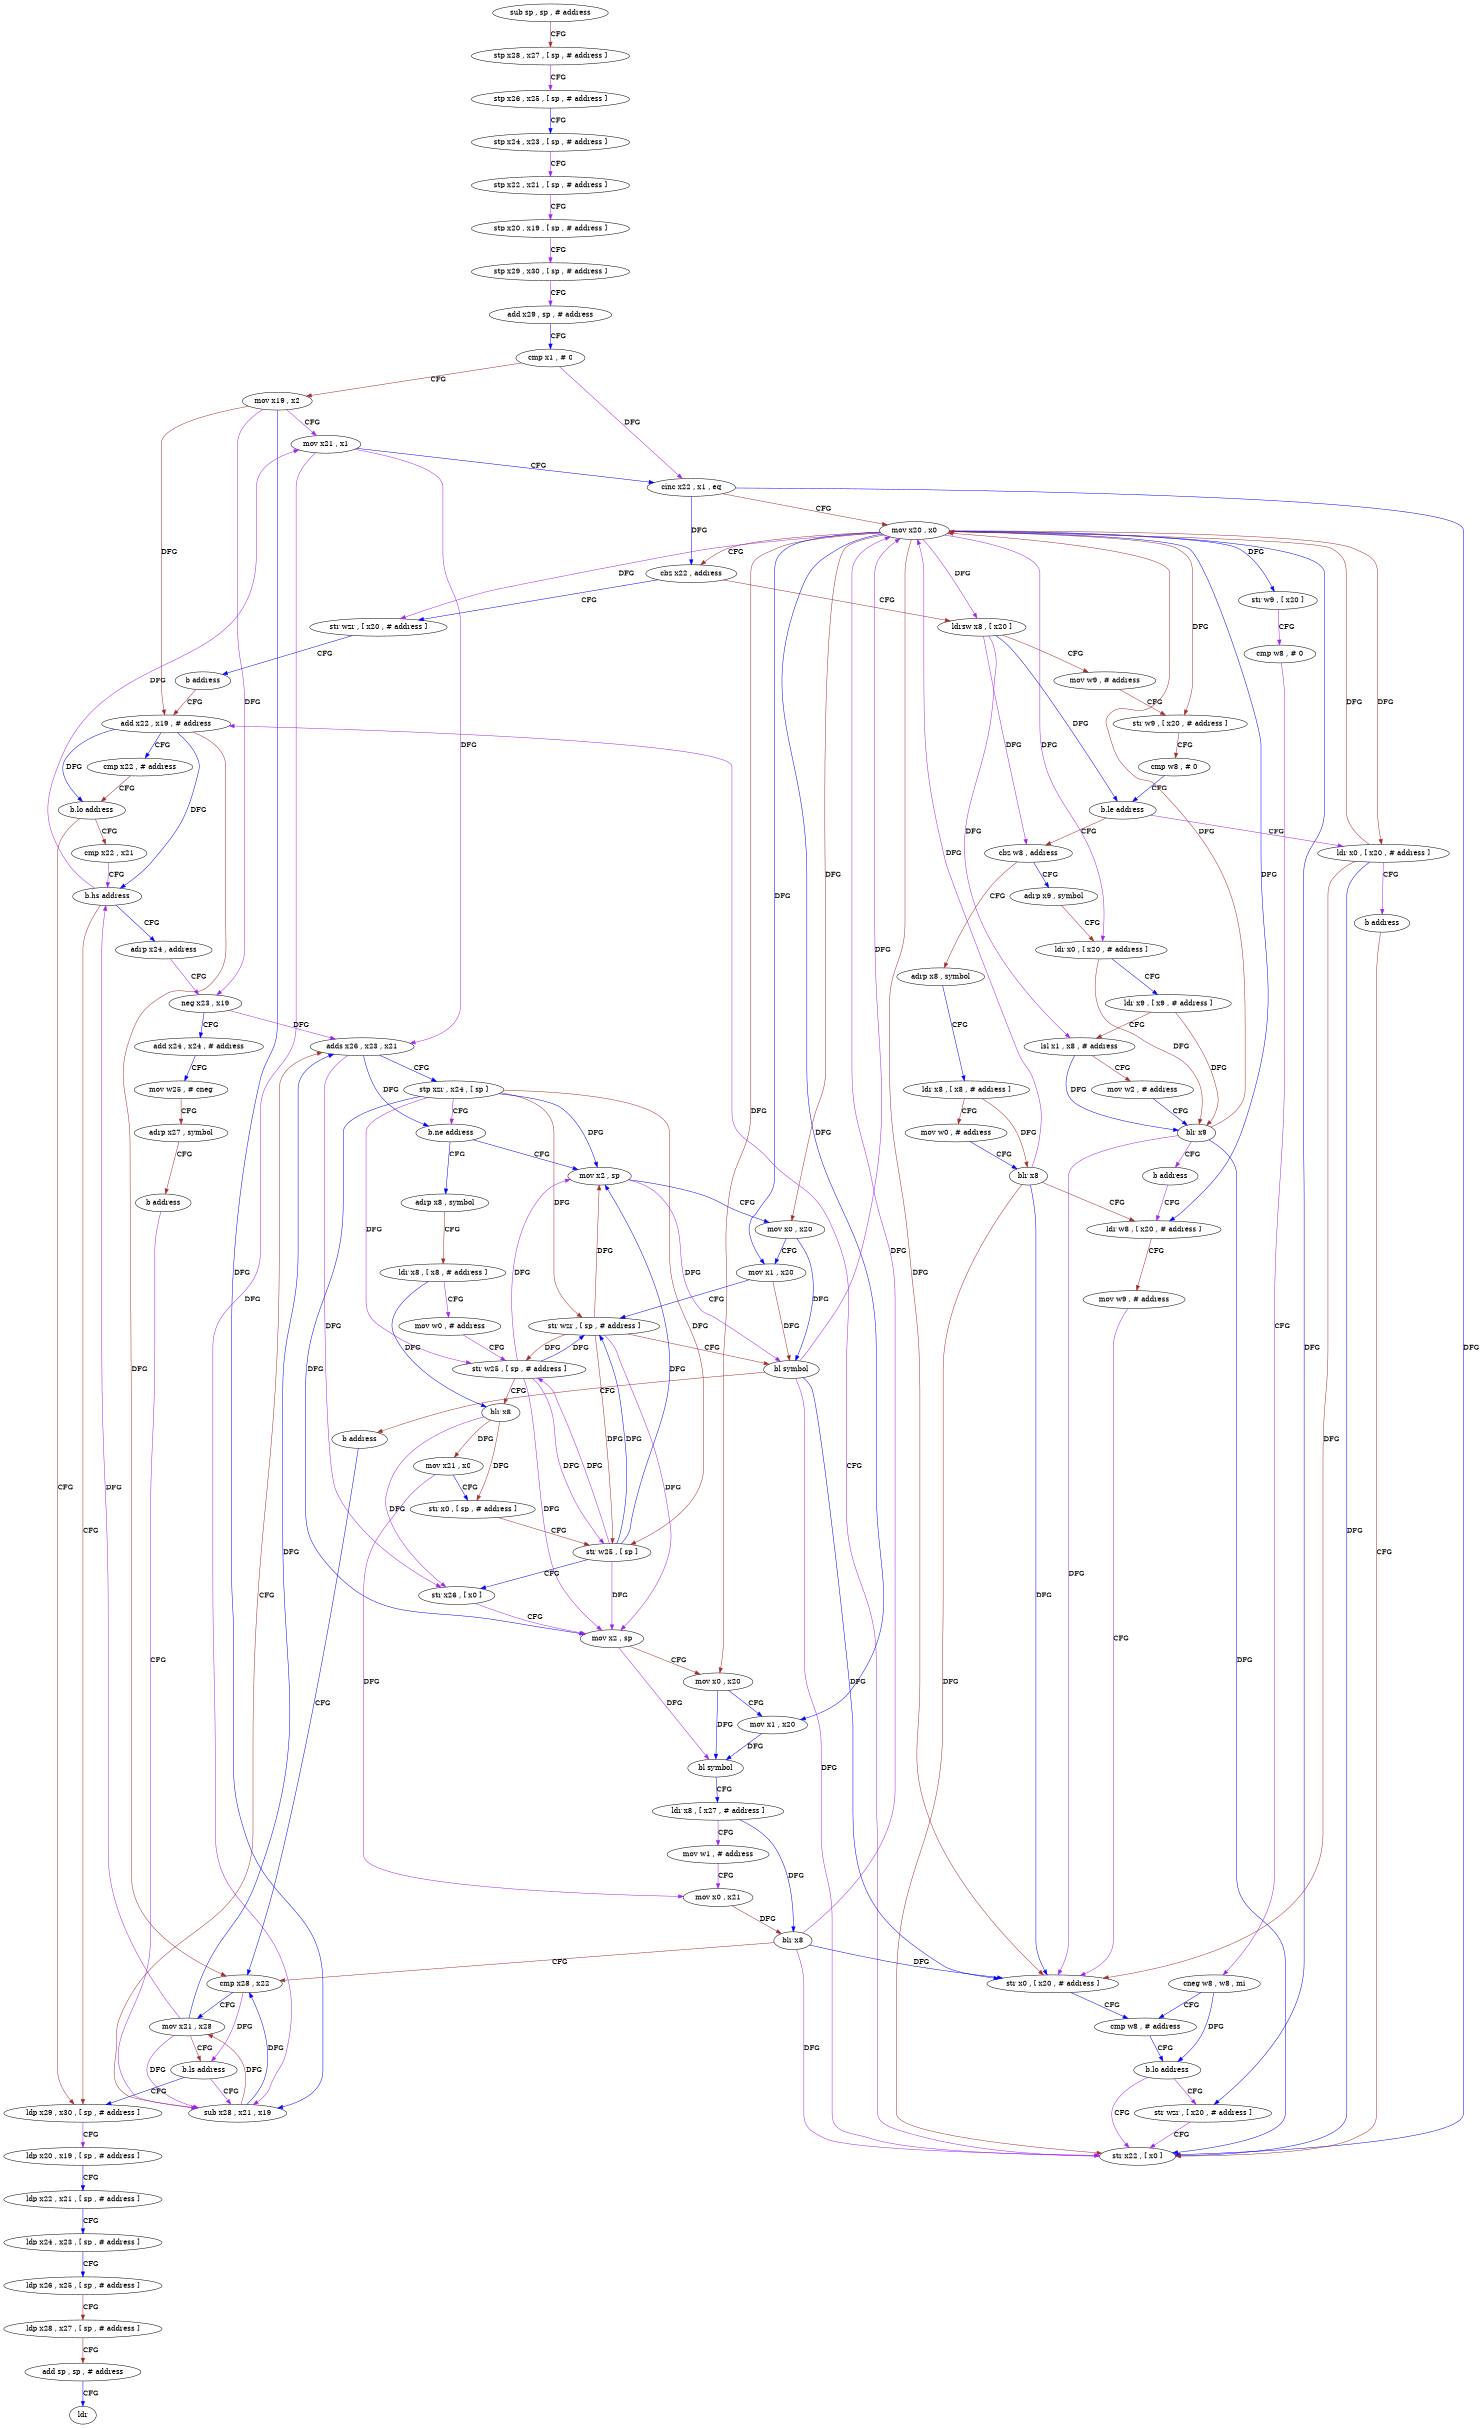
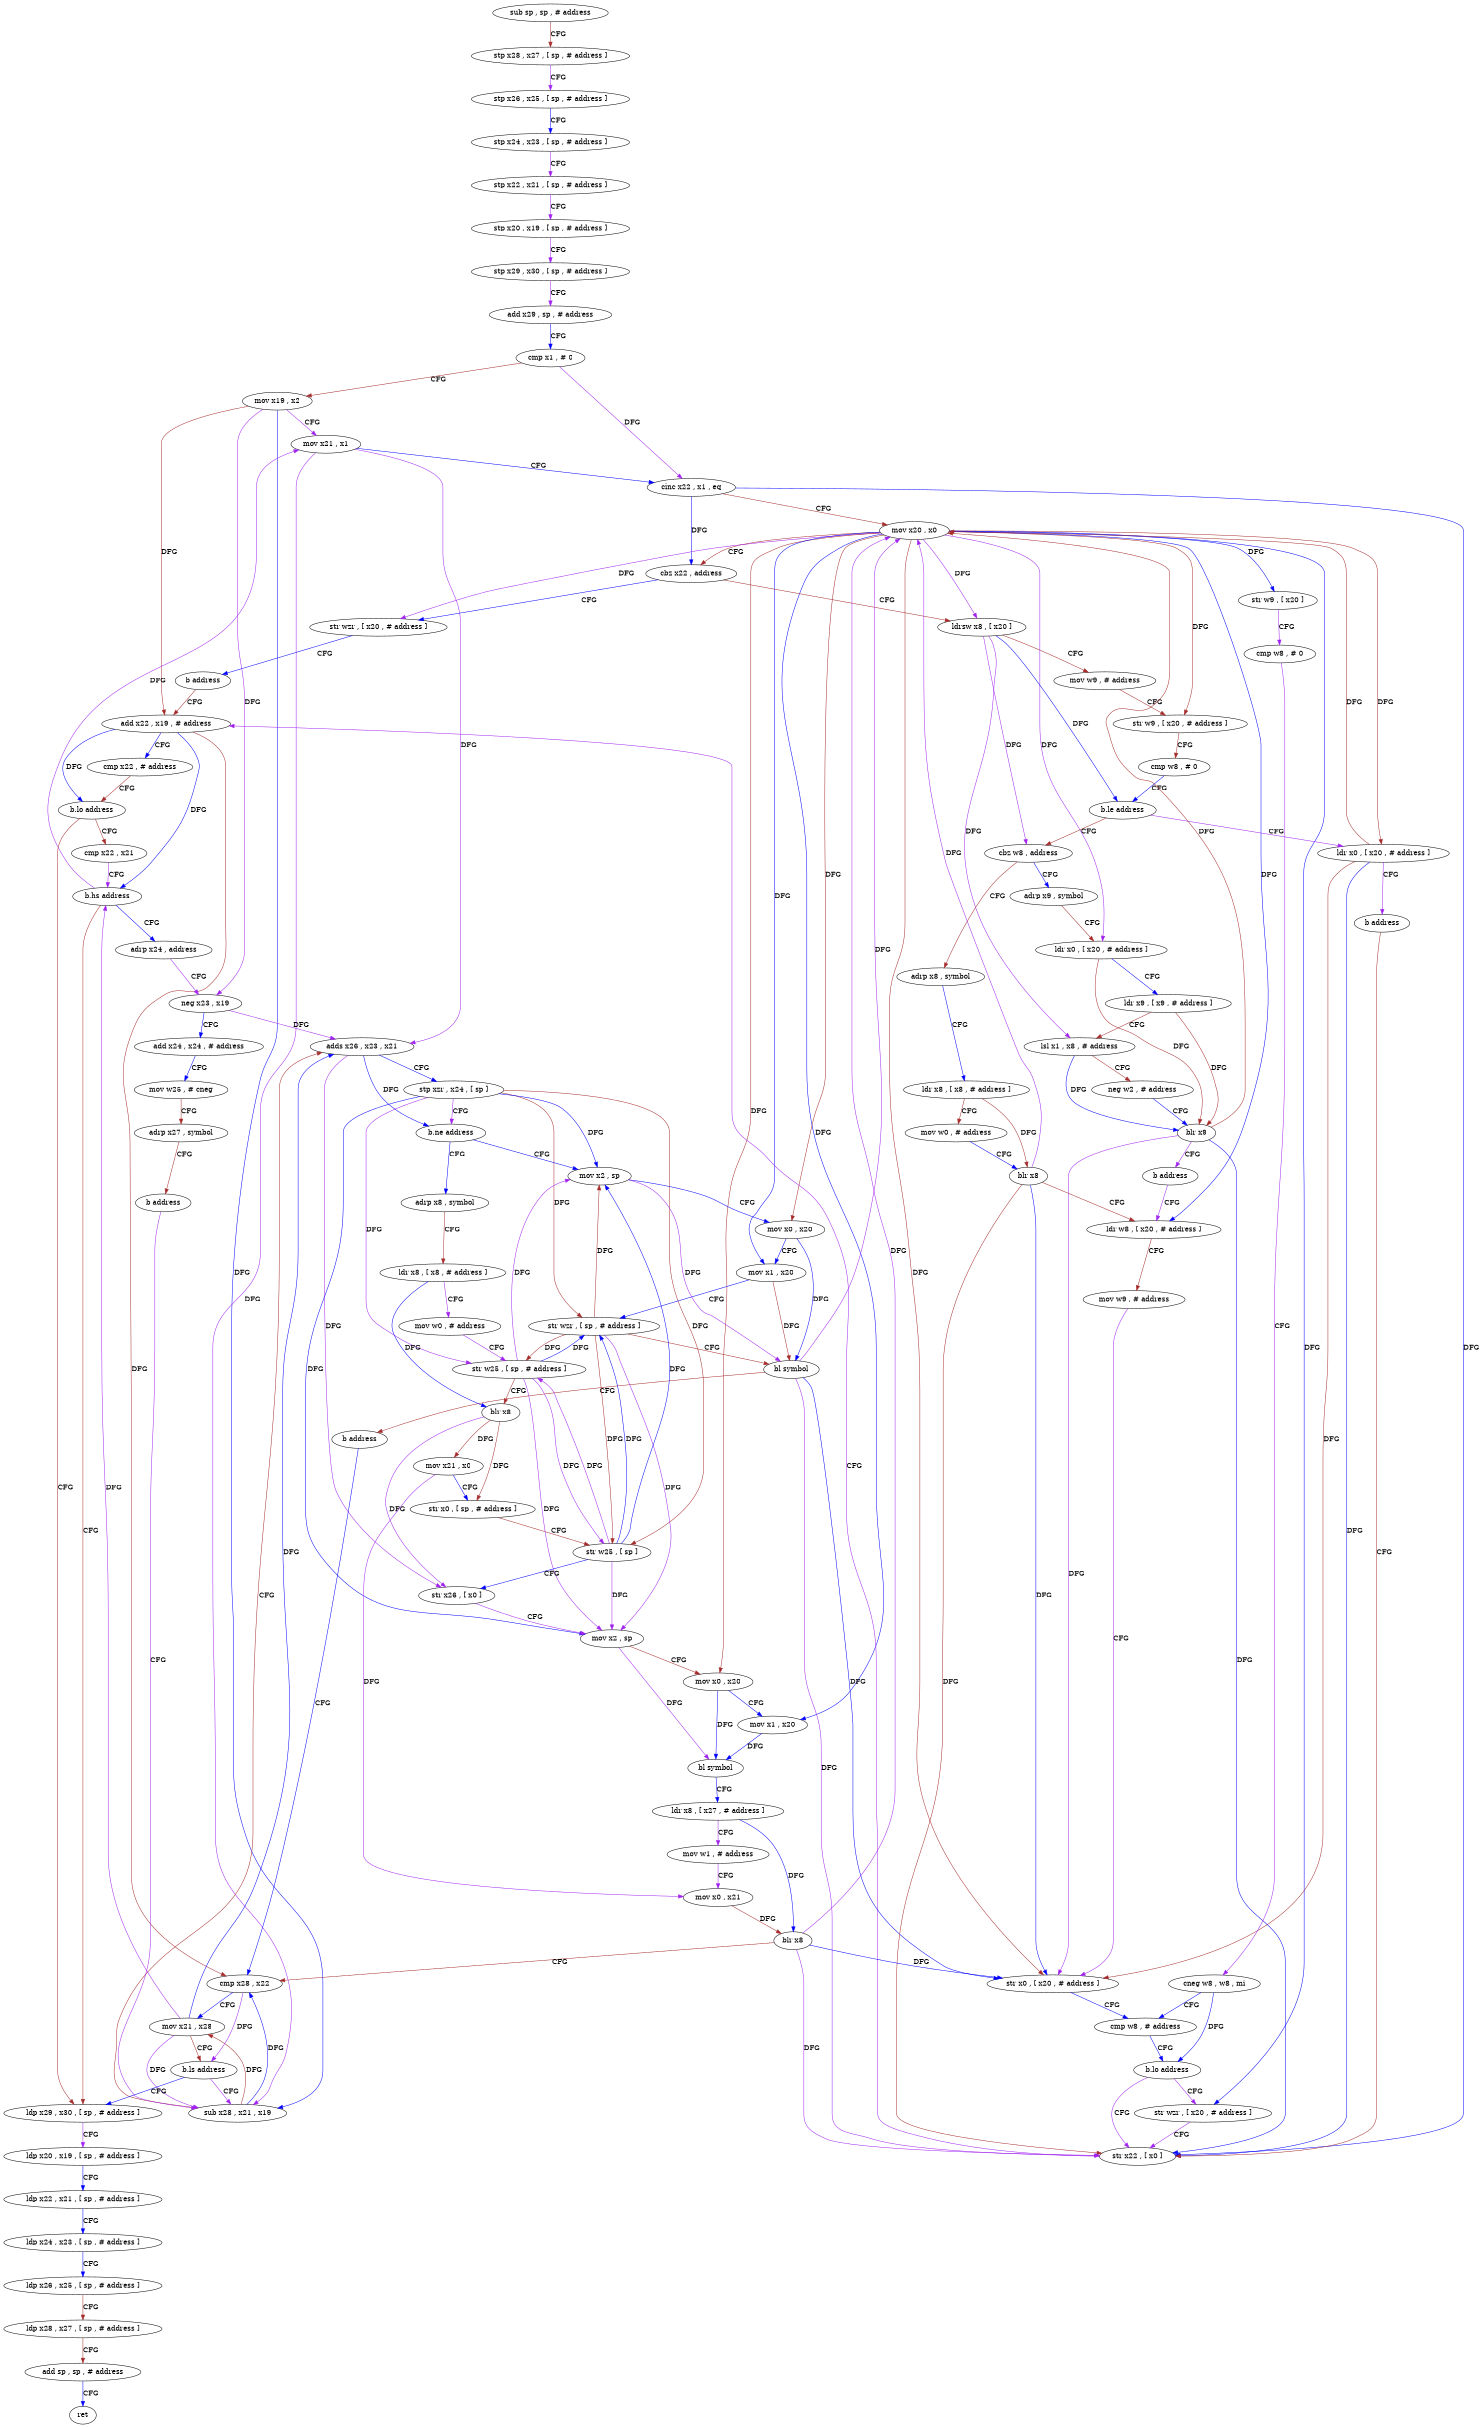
  digraph {
    edge [color=blue]
    n1 [label="sub sp , sp , # address"]
    n2 [label="stp x28 , x27 , [ sp , # address ]"]
    n3 [label="stp x26 , x25 , [ sp , # address ]"]
    n4 [label="stp x24 , x23 , [ sp , # address ]"]
    n5 [label="stp x22 , x21 , [ sp , # address ]"]
    n6 [label="stp x20 , x19 , [ sp , # address ]"]
    n7 [label="stp x29 , x30 , [ sp , # address ]"]
    n8 [label="add x29 , sp , # address"]
    n9 [label="cmp x1 , # 0"]
    n10 [label="mov x19 , x2"]
    n11 [label="cinc x22 , x1 , eq"]
    n12 [label="mov x21 , x1"]
    n13 [label="add x22 , x19 , # address"]
    n14 [label="neg x23 , x19"]
    n15 [label="sub x28 , x21 , x19"]
    n16 [label="mov x20 , x0"]
    n17 [label="cbz x22 , address"]
    n18 [label="str x22 , [ x0 ]"]
    n19 [label="adds x26 , x23 , x21"]
    n20 [label="b.hs address"]
    n21 [label="cmp x22 , # address"]
    n22 [label="b.lo address"]
    n23 [label="cmp x28 , x22"]
    n24 [label="add x24 , x24 , # address"]
    n25 [label="mov x21 , x28"]
    n26 [label="ldp x29 , x30 , [ sp , # address ]"]
    n27 [label="adrp x24 , address"]
    n28 [label="stp xzr , x24 , [ sp ]"]
    n29 [label="b.ne address"]
    n30 [label="str x26 , [ x0 ]"]
    n31 [label="str wzr , [ x20 , # address ]"]
    n32 [label="ldrsw x8 , [ x20 ]"]
    n33 [label="str w9 , [ x20 , # address ]"]
    n34 [label="ldr x0 , [ x20 , # address ]"]
    n35 [label="ldr w8 , [ x20 , # address ]"]
    n36 [label="ldr x0 , [ x20 , # address ]"]
    n37 [label="str wzr , [ x20 , # address ]"]
    n38 [label="str x0 , [ x20 , # address ]"]
    n39 [label="str w9 , [ x20 ]"]
    n40 [label="mov x0 , x20"]
    n41 [label="mov x1 , x20"]
    n42 [label="mov x0 , x20"]
    n43 [label="mov x1 , x20"]
    n44 [label="b address"]
    n45 [label="mov w9 , # address"]
    n46 [label="b.le address"]
    n47 [label="cbz w8 , address"]
    n48 [label="lsl x1 , x8 , # address"]
    n49 [label="cmp w8 , # 0"]
    n50 [label="b address"]
    n51 [label="mov w9 , # address"]
    n52 [label="ldr x9 , [ x9 , # address ]"]
    n53 [label="blr x9"]
    n54 [label="cmp w8 , # address"]
    n55 [label="cmp w8 , # 0"]
    n56 [label="bl symbol"]
    n57 [label="bl symbol"]
    n58 [label="str wzr , [ sp , # address ]"]
    n59 [label="adrp x8 , symbol"]
    n60 [label="adrp x9 , symbol"]
-   n61 [label="mov w2 , # address"]
+   n61 [label="neg w2 , # address"]
    n62 [label="cmp x22 , x21"]
    n63 [label="b.ls address"]
    n64 [label="ldr x8 , [ x8 , # address ]"]
    n65 [label="ldp x20 , x19 , [ sp , # address ]"]
    n66 [label="ldp x22 , x21 , [ sp , # address ]"]
    n67 [label="mov w0 , # address"]
    n68 [label="blr x8"]
    n69 [label="ldp x24 , x23 , [ sp , # address ]"]
    n70 [label="ldp x26 , x25 , [ sp , # address ]"]
    n71 [label="ldp x28 , x27 , [ sp , # address ]"]
    n72 [label="add sp , sp , # address"]
-   n73 [label=ldr]
+   n73 [label=ret]
    n74 [label="cneg w8 , w8 , mi"]
    n75 [label="b.lo address"]
    n76 [label="b address"]
    n77 [label="mov w25 , # cneg"]
    n78 [label="adrp x27 , symbol"]
    n79 [label="b address"]
    n80 [label="mov x2 , sp"]
    n81 [label="str w25 , [ sp , # address ]"]
    n82 [label="str w25 , [ sp ]"]
    n83 [label="mov x2 , sp"]
    n84 [label="adrp x8 , symbol"]
    n85 [label="blr x8"]
    n86 [label="ldr x8 , [ x8 , # address ]"]
    n87 [label="mov w0 , # address"]
    n88 [label="b address"]
    n89 [label="mov x21 , x0"]
    n90 [label="str x0 , [ sp , # address ]"]
    n91 [label="mov x0 , x21"]
    n92 [label="blr x8"]
    n93 [label="ldr x8 , [ x27 , # address ]"]
    n94 [label="mov w1 , # address"]
    n1 -> n2 [color=brown label=CFG]
    n2 -> n3 [color=purple label=CFG]
    n3 -> n4 [label=CFG]
    n4 -> n5 [color=purple label=CFG]
    n5 -> n6 [color=purple label=CFG]
    n6 -> n7 [color=purple label=CFG]
    n7 -> n8 [color=purple label=CFG]
    n8 -> n9 [label=CFG]
    n9 -> n10 [color=brown label=CFG]
    n9 -> n11 [color=purple label=DFG]
    n10 -> n12 [color=purple label=CFG]
    n10 -> n13 [color=brown label=DFG]
    n10 -> n14 [color=purple label=DFG]
    n10 -> n15 [label=DFG]
    n11 -> n16 [color=brown label=CFG]
    n11 -> n17 [label=DFG]
    n11 -> n18 [label=DFG]
    n12 -> n11 [label=CFG]
    n12 -> n15 [color=purple label=DFG]
    n12 -> n19 [color=purple label=DFG]
    n13 -> n20 [label=DFG]
    n13 -> n21 [label=CFG]
    n13 -> n22 [label=DFG]
    n13 -> n23 [color=brown label=DFG]
    n14 -> n19 [color=purple label=DFG]
    n14 -> n24 [label=CFG]
    n15 -> n19 [color=brown label=CFG]
    n15 -> n23 [label=DFG]
    n15 -> n25 [color=brown label=DFG]
    n16 -> n17 [color=brown label=CFG]
    n16 -> n31 [color=purple label=DFG]
    n16 -> n32 [color=purple label=DFG]
    n16 -> n33 [color=brown label=DFG]
    n16 -> n34 [color=brown label=DFG]
    n16 -> n35 [label=DFG]
    n16 -> n36 [color=purple label=DFG]
    n16 -> n37 [label=DFG]
    n16 -> n38 [color=brown label=DFG]
    n16 -> n39 [label=DFG]
    n16 -> n40 [color=brown label=DFG]
    n16 -> n41 [label=DFG]
    n16 -> n42 [color=brown label=DFG]
    n16 -> n43 [label=DFG]
    n17 -> n31 [label=CFG]
    n17 -> n32 [color=brown label=CFG]
    n18 -> n13 [color=purple label=CFG]
    n19 -> n28 [label=CFG]
    n19 -> n29 [label=DFG]
    n19 -> n30 [color=purple label=DFG]
    n20 -> n12 [color=purple label=DFG]
    n20 -> n26 [color=brown label=CFG]
    n20 -> n27 [label=CFG]
    n21 -> n22 [color=brown label=CFG]
    n22 -> n26 [color=brown label=CFG]
    n22 -> n62 [color=brown label=CFG]
    n23 -> n25 [label=CFG]
    n23 -> n63 [color=purple label=DFG]
    n24 -> n77 [label=CFG]
    n25 -> n15 [color=purple label=DFG]
    n25 -> n19 [label=DFG]
    n25 -> n20 [color=purple label=DFG]
    n25 -> n63 [color=brown label=CFG]
    n26 -> n65 [color=purple label=CFG]
    n27 -> n14 [color=purple label=CFG]
    n28 -> n29 [color=purple label=CFG]
    n28 -> n58 [color=brown label=DFG]
    n28 -> n80 [label=DFG]
    n28 -> n81 [color=purple label=DFG]
    n28 -> n82 [color=brown label=DFG]
    n28 -> n83 [label=DFG]
    n29 -> n80 [label=CFG]
    n29 -> n84 [label=CFG]
    n30 -> n83 [color=purple label=CFG]
    n31 -> n44 [label=CFG]
    n32 -> n45 [color=brown label=CFG]
    n32 -> n46 [label=DFG]
    n32 -> n47 [color=purple label=DFG]
    n32 -> n48 [color=purple label=DFG]
    n33 -> n49 [color=brown label=CFG]
    n34 -> n16 [color=brown label=DFG]
    n34 -> n18 [label=DFG]
    n34 -> n38 [color=brown label=DFG]
    n34 -> n50 [color=purple label=CFG]
    n35 -> n51 [color=brown label=CFG]
    n36 -> n52 [label=CFG]
    n36 -> n53 [color=brown label=DFG]
    n37 -> n18 [color=purple label=CFG]
    n38 -> n54 [label=CFG]
    n39 -> n55 [color=purple label=CFG]
    n40 -> n41 [label=CFG]
    n40 -> n56 [label=DFG]
    n41 -> n56 [label=DFG]
    n42 -> n43 [label=CFG]
    n42 -> n57 [label=DFG]
    n43 -> n57 [color=brown label=DFG]
    n43 -> n58 [label=CFG]
    n44 -> n13 [color=brown label=CFG]
    n45 -> n33 [color=brown label=CFG]
    n46 -> n34 [color=purple label=CFG]
    n46 -> n47 [color=brown label=CFG]
    n47 -> n59 [color=brown label=CFG]
    n47 -> n60 [label=CFG]
    n48 -> n53 [label=DFG]
    n48 -> n61 [color=brown label=CFG]
    n49 -> n46 [label=CFG]
    n50 -> n18 [color=brown label=CFG]
    n51 -> n38 [color=purple label=CFG]
    n52 -> n48 [color=brown label=CFG]
    n52 -> n53 [color=brown label=DFG]
    n53 -> n16 [color=brown label=DFG]
    n53 -> n18 [label=DFG]
    n53 -> n38 [color=purple label=DFG]
    n53 -> n76 [color=purple label=CFG]
    n54 -> n75 [label=CFG]
    n55 -> n74 [color=purple label=CFG]
    n56 -> n93 [label=CFG]
    n57 -> n16 [color=purple label=DFG]
    n57 -> n18 [color=purple label=DFG]
    n57 -> n38 [label=DFG]
    n57 -> n88 [color=brown label=CFG]
    n58 -> n57 [color=brown label=CFG]
    n58 -> n80 [color=brown label=DFG]
    n58 -> n81 [color=brown label=DFG]
    n58 -> n82 [color=brown label=DFG]
    n58 -> n83 [color=purple label=DFG]
    n59 -> n64 [label=CFG]
    n60 -> n36 [color=brown label=CFG]
    n61 -> n53 [label=CFG]
    n62 -> n20 [color=purple label=CFG]
    n63 -> n15 [color=purple label=CFG]
    n63 -> n26 [label=CFG]
    n64 -> n67 [color=brown label=CFG]
    n64 -> n68 [color=brown label=DFG]
    n65 -> n66 [label=CFG]
    n66 -> n69 [label=CFG]
    n67 -> n68 [label=CFG]
    n68 -> n16 [color=purple label=DFG]
    n68 -> n18 [color=brown label=DFG]
    n68 -> n35 [color=brown label=CFG]
    n68 -> n38 [label=DFG]
    n69 -> n70 [label=CFG]
    n70 -> n71 [color=brown label=CFG]
    n71 -> n72 [color=brown label=CFG]
    n72 -> n73 [label=CFG]
    n74 -> n54 [label=CFG]
    n74 -> n75 [label=DFG]
    n75 -> n18 [color=purple label=CFG]
    n75 -> n37 [color=purple label=CFG]
    n76 -> n35 [color=purple label=CFG]
    n77 -> n78 [color=brown label=CFG]
    n78 -> n79 [color=brown label=CFG]
    n79 -> n15 [color=purple label=CFG]
    n80 -> n42 [label=CFG]
    n80 -> n57 [color=purple label=DFG]
    n81 -> n58 [label=DFG]
    n81 -> n80 [color=purple label=DFG]
    n81 -> n82 [color=purple label=DFG]
    n81 -> n83 [color=purple label=DFG]
    n81 -> n85 [color=brown label=CFG]
    n82 -> n30 [label=CFG]
    n82 -> n58 [label=DFG]
    n82 -> n80 [label=DFG]
    n82 -> n81 [color=purple label=DFG]
    n82 -> n83 [color=purple label=DFG]
    n83 -> n40 [color=brown label=CFG]
    n83 -> n56 [color=purple label=DFG]
    n84 -> n86 [color=brown label=CFG]
    n85 -> n30 [color=purple label=DFG]
    n85 -> n89 [color=brown label=DFG]
    n85 -> n90 [color=brown label=DFG]
    n86 -> n85 [label=DFG]
    n86 -> n87 [color=purple label=CFG]
    n87 -> n81 [color=purple label=CFG]
    n88 -> n23 [label=CFG]
    n89 -> n90 [label=CFG]
    n89 -> n91 [color=purple label=DFG]
    n90 -> n82 [color=brown label=CFG]
    n91 -> n92 [color=brown label=DFG]
    n92 -> n16 [color=purple label=DFG]
    n92 -> n18 [color=purple label=DFG]
    n92 -> n23 [color=brown label=CFG]
    n92 -> n38 [label=DFG]
    n93 -> n92 [label=DFG]
    n93 -> n94 [color=purple label=CFG]
    n94 -> n91 [color=purple label=CFG]
  }
